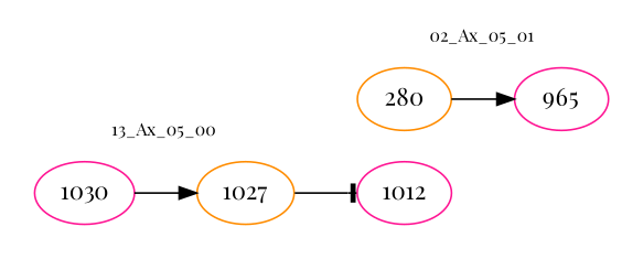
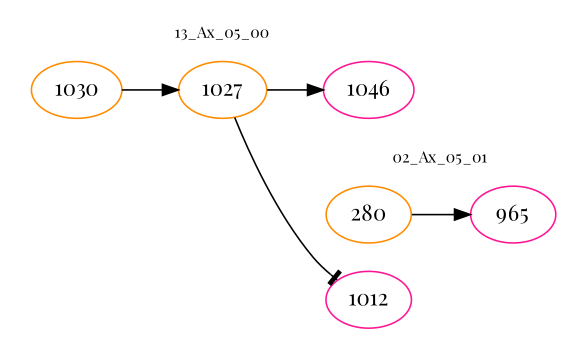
  digraph {
    fontname="Playfair Display"
    rankdir=LR
    node [color=darkorange fontname="Playfair Display"]
    edge [arrowhead=normal color=black fontname="Playfair Display"]
    n1 [label=280]
    n2 [color=deeppink label=965]
    n3 [color=deeppink label=1012]
-   n4 [color=deeppink label=1030]
+   n4 [label=1030]
    n5 [label=1027]
+   n6 [color=deeppink label=1046]
    subgraph cluster_1 {
      color=white
      fontsize=10
      label="02_Ax_05_01"
      n1
      n2
      n3
    }
    subgraph cluster_2 {
      color=white
      fontsize=10
      label="13_Ax_05_00"
      n4
      n5
+     n6
    }
    n1 -> n2
    n4 -> n5
    n5 -> n3 [arrowhead=tee]
+   n5 -> n6
  }
